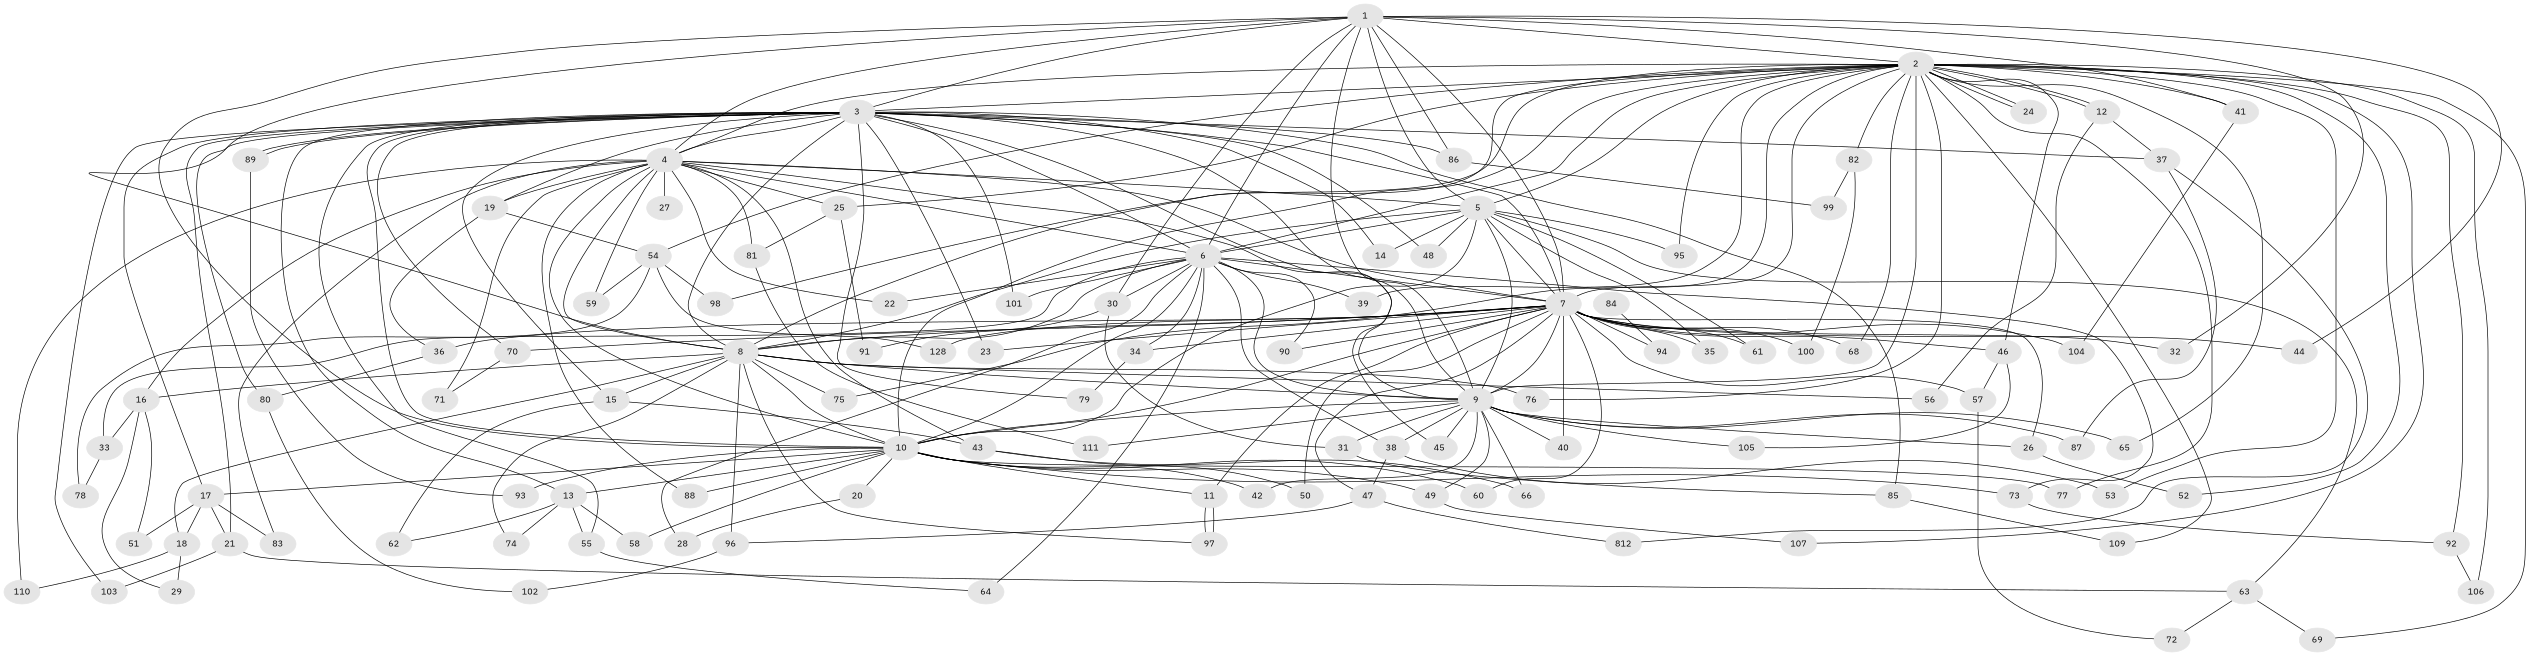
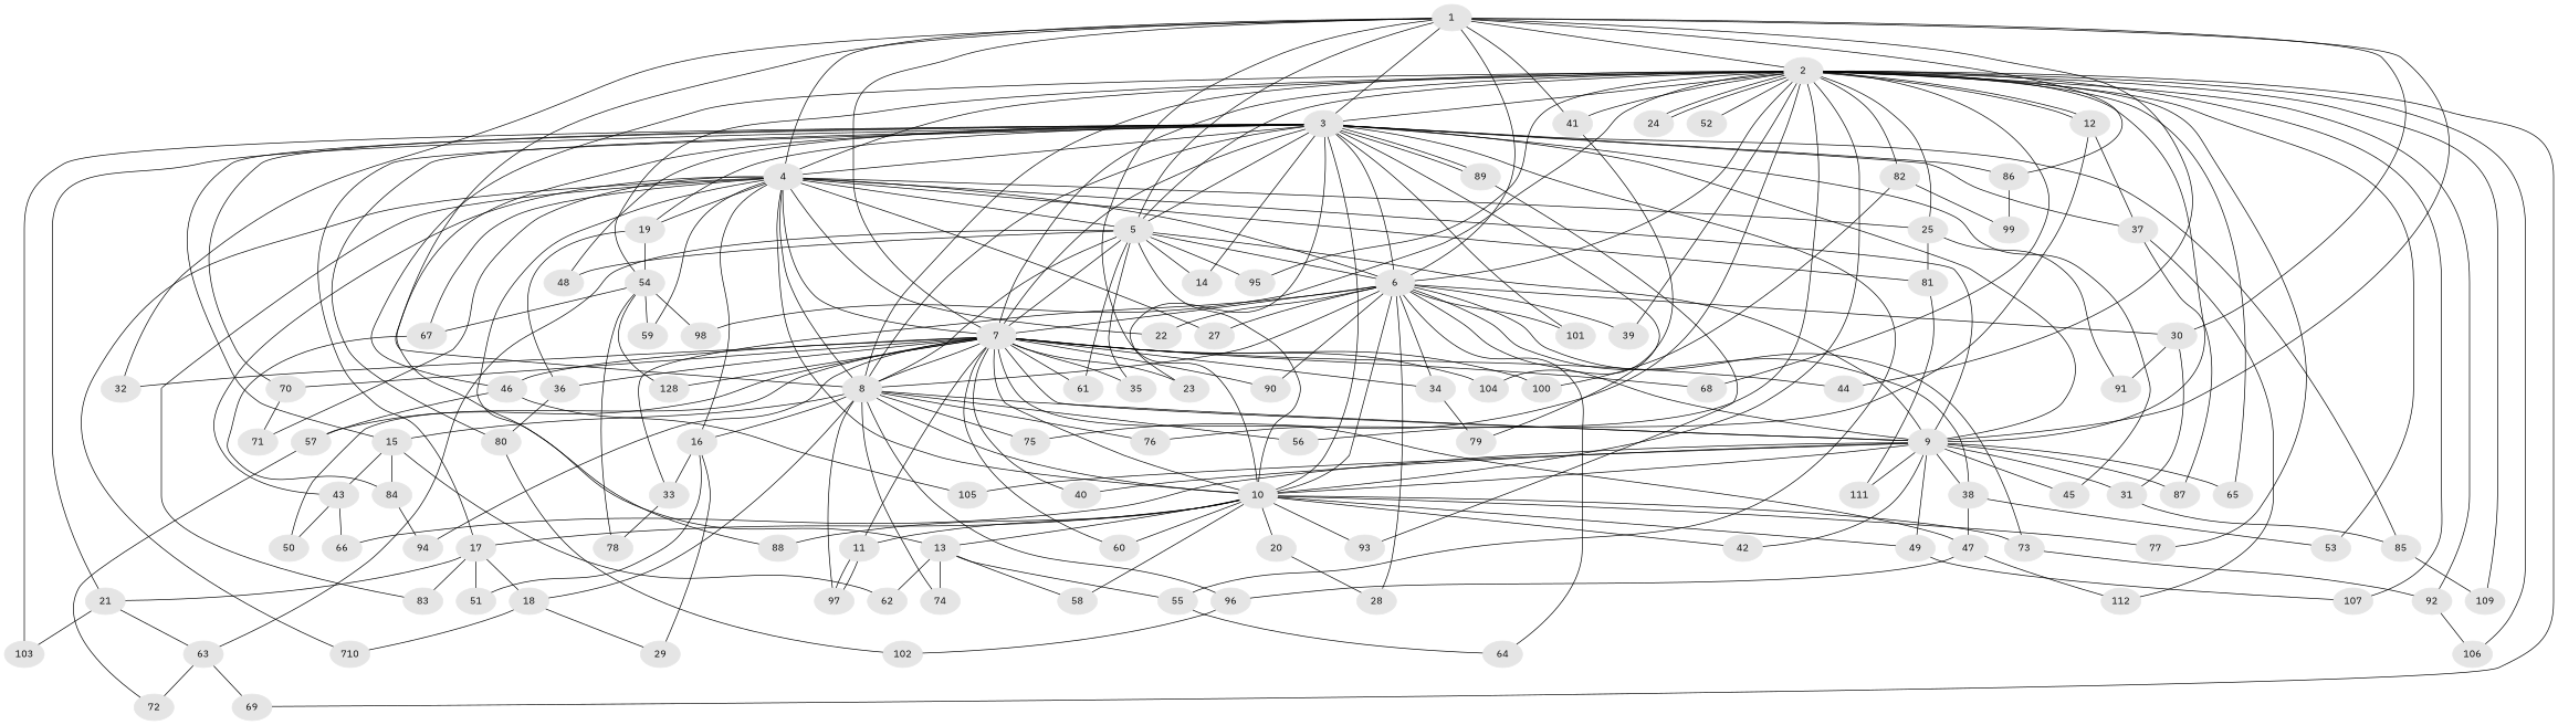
  graph {
    fontname="IBM Plex Sans"
    node [color=gray90 fontname="IBM Plex Sans" style=filled]
    edge [fontname="IBM Plex Sans"]
    1
    2
    3
    4
    5
    6
    7
    8
    9
    10
    30
    32
    41
    44
    86
    12
    24
    25
    39
    46
    52
    53
    54
    65
    68
    69
    75
    76
    77
    82
    92
    95
    98
    106
    107
    109
    13
    14
    15
    17
    19
    21
    23
    37
    45
    48
    55
    70
    79
    80
    85
    89
    101
    103
    16
    22
    27
    43
    59
+   67
    71
    81
    83
    88
-   110
+   110 [label=710]
    35
    61
    63
    28
    33
    34
    38
    64
    73
    90
    11
-   26
    36
    40
    47
    50
    57
    60
    94
    100
    104
    n87 [label=128]
    18
    56
    74
    96
    97
    31
    42
    49
    66
    87
    105
    111
    20
    58
    93
    91
    99
    78
    62
    84
    51
-   112 [label=812]
+   112
    102
    29
    72
    1 -- 2
    1 -- 3
    1 -- 4
    1 -- 5
    1 -- 6
    1 -- 7
    1 -- 8
    1 -- 9
    1 -- 10
    1 -- 30
    1 -- 32
    1 -- 41
    1 -- 44
    1 -- 86
    2 -- 3
    2 -- 4
    2 -- 5
    2 -- 6
    2 -- 7
    2 -- 8
    2 -- 9
    2 -- 10
    2 -- 41
    2 -- 12
    2 -- 12
    2 -- 24
    2 -- 24
    2 -- 25
    2 -- 39
    2 -- 46
    2 -- 52
    2 -- 53
    2 -- 54
    2 -- 65
    2 -- 68
    2 -- 69
    2 -- 75
    2 -- 76
    2 -- 77
    2 -- 82
    2 -- 92
    2 -- 95
    2 -- 98
    2 -- 106
    2 -- 107
    2 -- 109
    3 -- 4
+   3 -- 5
    3 -- 6
    3 -- 7
    3 -- 8
    3 -- 9
    3 -- 10
    3 -- 86
    3 -- 13
    3 -- 14
    3 -- 15
    3 -- 17
    3 -- 19
    3 -- 21
    3 -- 23
    3 -- 37
    3 -- 45
    3 -- 48
    3 -- 55
    3 -- 70
    3 -- 79
    3 -- 80
    3 -- 85
    3 -- 89
    3 -- 89
    3 -- 101
    3 -- 103
    4 -- 5
    4 -- 6
    4 -- 7
    4 -- 8
    4 -- 9
    4 -- 10
    4 -- 25
    4 -- 19
    4 -- 16
    4 -- 22
    4 -- 27
    4 -- 43
    4 -- 59
+   4 -- 67
    4 -- 71
    4 -- 81
    4 -- 83
    4 -- 88
    4 -- 110
    5 -- 6
    5 -- 7
    5 -- 8
    5 -- 9
    5 -- 10
    5 -- 95
    5 -- 14
    5 -- 48
    5 -- 35
    5 -- 61
    5 -- 63
    6 -- 7
    6 -- 8
    6 -- 9
    6 -- 10
    6 -- 30
    6 -- 39
    6 -- 101
    6 -- 22
+   6 -- 27
    6 -- 28
    6 -- 33
    6 -- 34
    6 -- 38
    6 -- 64
    6 -- 73
    6 -- 90
    7 -- 8
    7 -- 9
    7 -- 10
    7 -- 32
    7 -- 44
    7 -- 46
    7 -- 68
    7 -- 23
    7 -- 70
    7 -- 35
    7 -- 61
    7 -- 34
    7 -- 90
    7 -- 11
-   7 -- 26
    7 -- 36
    7 -- 40
    7 -- 47
    7 -- 50
    7 -- 57
    7 -- 60
    7 -- 94
    7 -- 100
    7 -- 104
    7 -- n87
    8 -- 9
    8 -- 10
    8 -- 75
    8 -- 76
    8 -- 15
    8 -- 16
    8 -- 18
    8 -- 56
    8 -- 74
    8 -- 96
    8 -- 97
    9 -- 10
    9 -- 65
    9 -- 45
    9 -- 38
-   9 -- 26
    9 -- 40
    9 -- 31
    9 -- 42
    9 -- 49
    9 -- 66
    9 -- 87
    9 -- 105
    9 -- 111
    10 -- 77
    10 -- 13
    10 -- 17
    10 -- 88
    10 -- 73
    10 -- 11
    10 -- 60
    10 -- 42
    10 -- 49
    10 -- 20
    10 -- 58
    10 -- 93
    30 -- 31
    30 -- 91
    41 -- 104
    86 -- 99
    12 -- 37
    12 -- 56
    25 -- 81
    25 -- 91
    46 -- 57
    46 -- 105
    54 -- 98
    54 -- 59
+   54 -- 67
    54 -- n87
    54 -- 78
    82 -- 100
    82 -- 99
    92 -- 106
    13 -- 55
    13 -- 74
    13 -- 58
    13 -- 62
    15 -- 43
    15 -- 62
+   15 -- 84
    17 -- 21
    17 -- 83
    17 -- 18
    17 -- 51
    19 -- 54
    19 -- 36
    21 -- 103
    21 -- 63
    37 -- 87
    37 -- 112
    55 -- 64
    70 -- 71
    80 -- 102
    85 -- 109
    89 -- 93
    16 -- 33
    16 -- 51
    16 -- 29
    43 -- 50
    43 -- 66
+   67 -- 84
    81 -- 111
    63 -- 69
    63 -- 72
    33 -- 78
    34 -- 79
    38 -- 53
    38 -- 47
    73 -- 92
    11 -- 97
    11 -- 97
-   26 -- 52
    36 -- 80
    47 -- 96
    47 -- 112
    57 -- 72
    18 -- 110
    18 -- 29
    96 -- 102
    31 -- 85
    49 -- 107
    20 -- 28
    84 -- 94
  }
